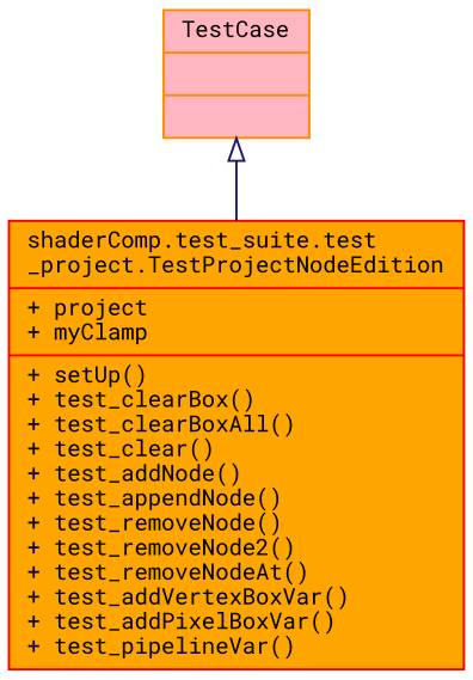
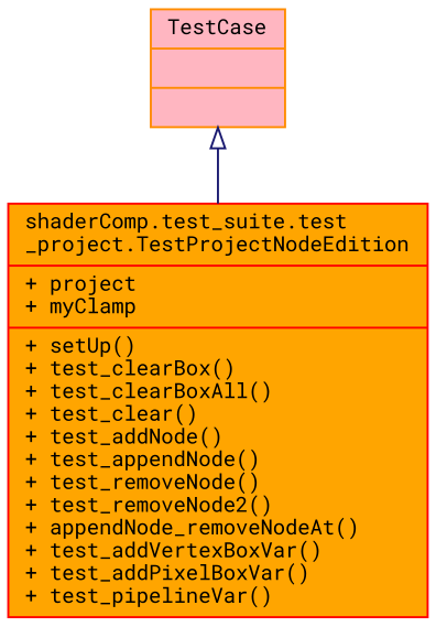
  digraph {
    fontname="Roboto Mono"
    node [fontname="Roboto Mono" fontsize=10 shape=record style=filled]
-   n1 [color=red fillcolor=orange fontcolor=black height=0.2 label="{shaderComp.test_suite.test\l_project.TestProjectNodeEdition\n|+ project\l+ myClamp\l|+ setUp()\l+ test_clearBox()\l+ test_clearBoxAll()\l+ test_clear()\l+ test_addNode()\l+ test_appendNode()\l+ test_removeNode()\l+ test_removeNode2()\l+ test_removeNodeAt()\l+ test_addVertexBoxVar()\l+ test_addPixelBoxVar()\l+ test_pipelineVar()\l}" width=0.4]
+   n1 [color=red fillcolor=orange fontcolor=black height=0.2 label="{shaderComp.test_suite.test\l_project.TestProjectNodeEdition\n|+ project\l+ myClamp\l|+ setUp()\l+ test_clearBox()\l+ test_clearBoxAll()\l+ test_clear()\l+ test_addNode()\l+ test_appendNode()\l+ test_removeNode()\l+ test_removeNode2()\l+ appendNode_removeNodeAt()\l+ test_addVertexBoxVar()\l+ test_addPixelBoxVar()\l+ test_pipelineVar()\l}" width=0.4]
    n2 [color=darkorange fillcolor=lightpink height=0.2 label="{TestCase\n||}" width=0.4]
    n2 -> n1 [arrowtail=onormal color=midnightblue dir=back fontname="Roboto Mono" fontsize=10 labelfontname=Helvetica labelfontsize=10 style=solid]
  }
